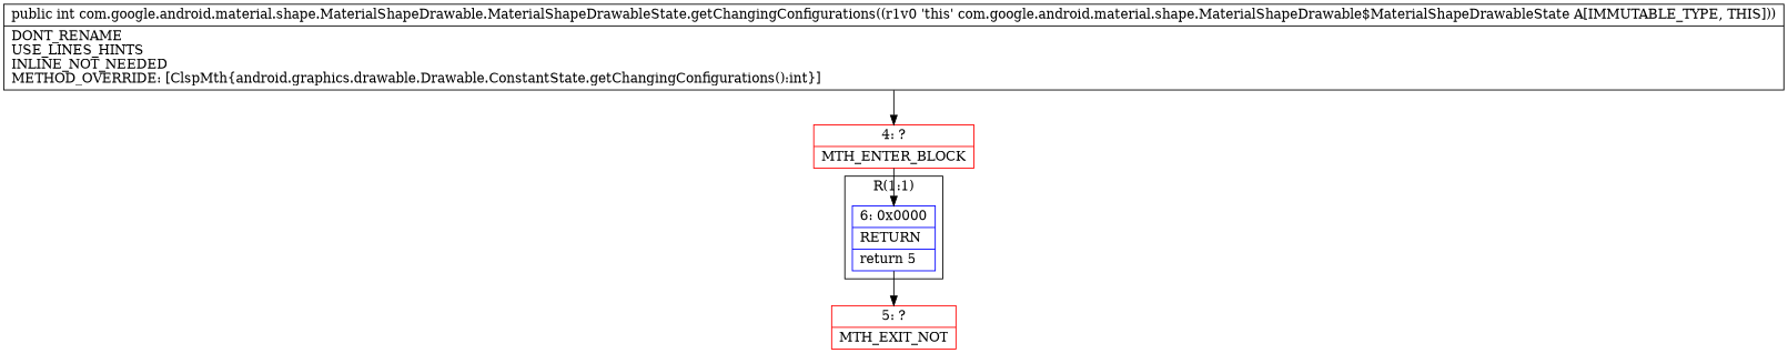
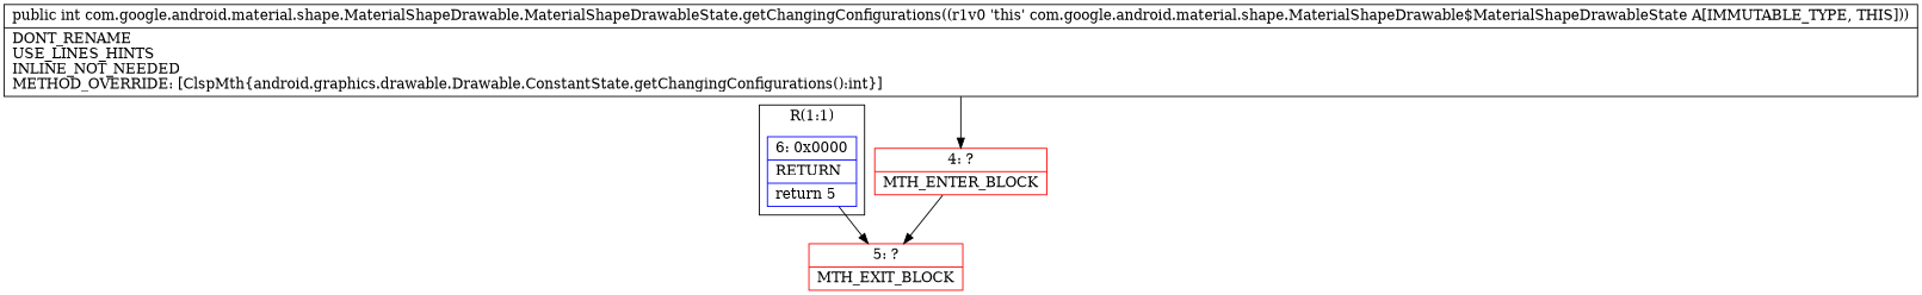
  digraph {
    node [color=red shape=record]
    n1 [color=blue label="{6\:\ 0x0000|RETURN\l|return 5\l}"]
-   n2 [label="{5\:\ ?|MTH_EXIT_NOT\l}"]
+   n2 [label="{5\:\ ?|MTH_EXIT_BLOCK\l}"]
    n3 [label="{4\:\ ?|MTH_ENTER_BLOCK\l}"]
    n4 [label="{public int com.google.android.material.shape.MaterialShapeDrawable.MaterialShapeDrawableState.getChangingConfigurations((r1v0 'this' com.google.android.material.shape.MaterialShapeDrawable$MaterialShapeDrawableState A[IMMUTABLE_TYPE, THIS]))  | DONT_RENAME\lUSE_LINES_HINTS\lINLINE_NOT_NEEDED\lMETHOD_OVERRIDE: [ClspMth\{android.graphics.drawable.Drawable.ConstantState.getChangingConfigurations():int\}]\l}" color=""]
    subgraph cluster_1 {
      label="R(1:1)"
      n1
    }
    n1 -> n2
-   n3 -> n1
+   n3 -> n2
    n4 -> n3
  }
